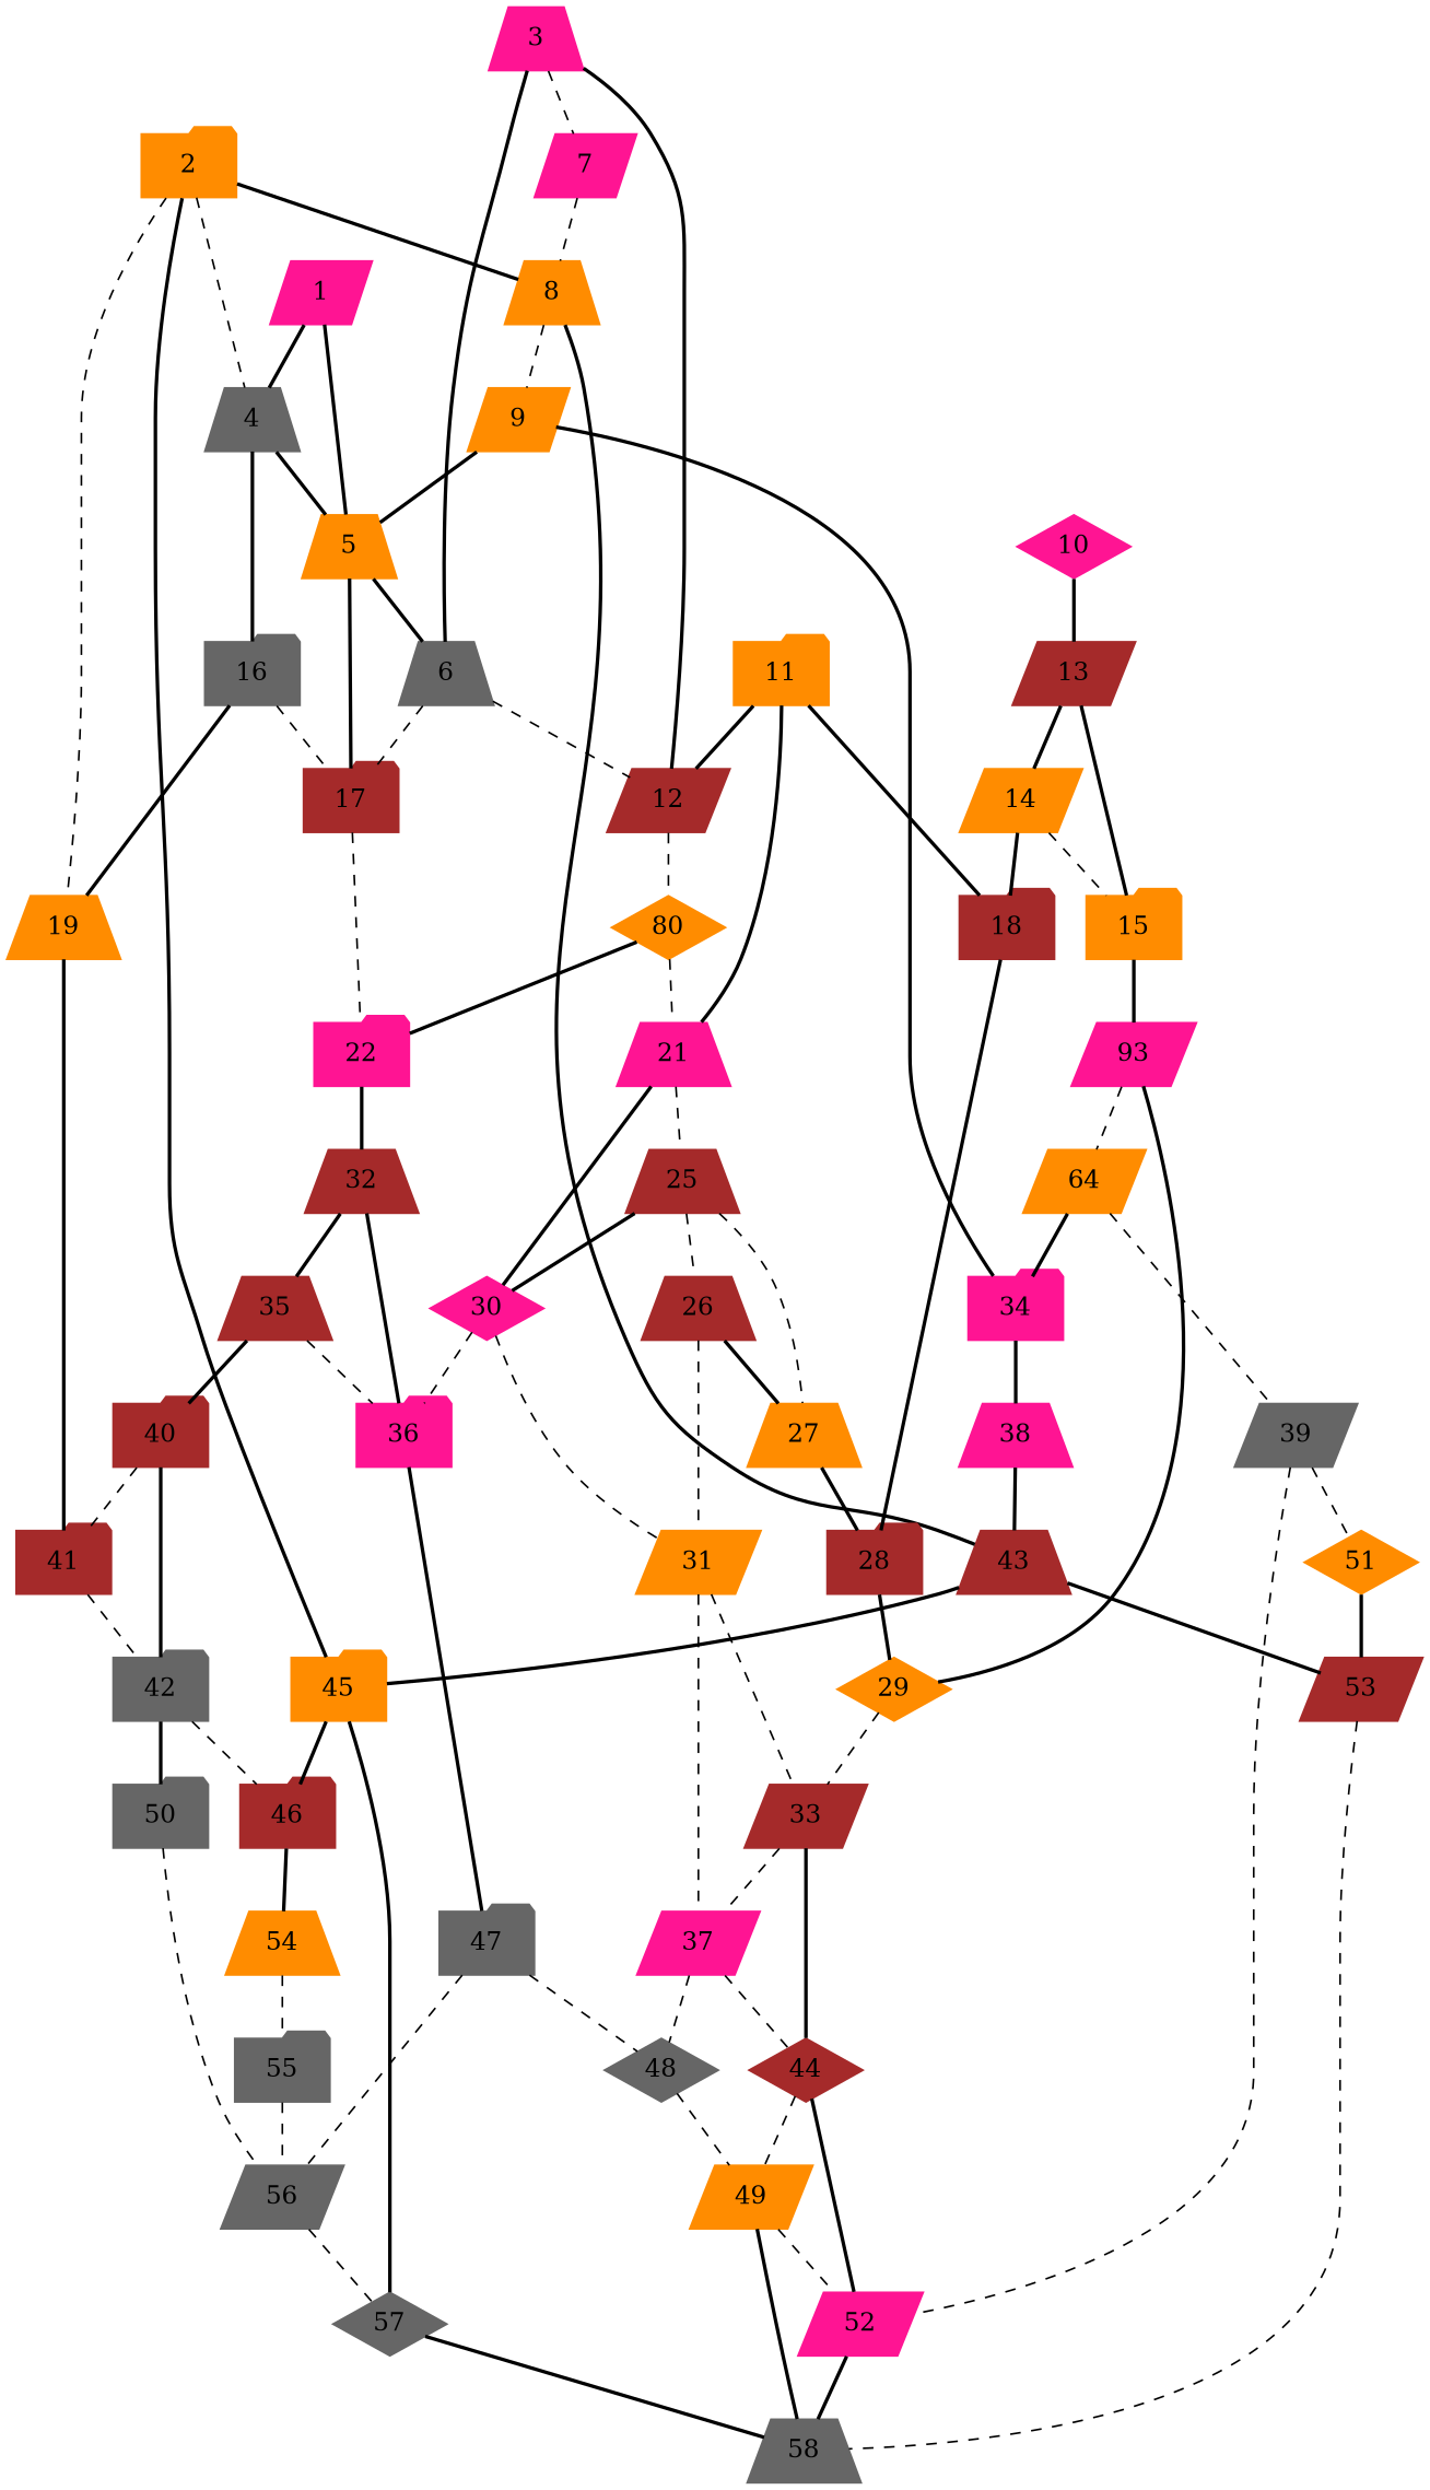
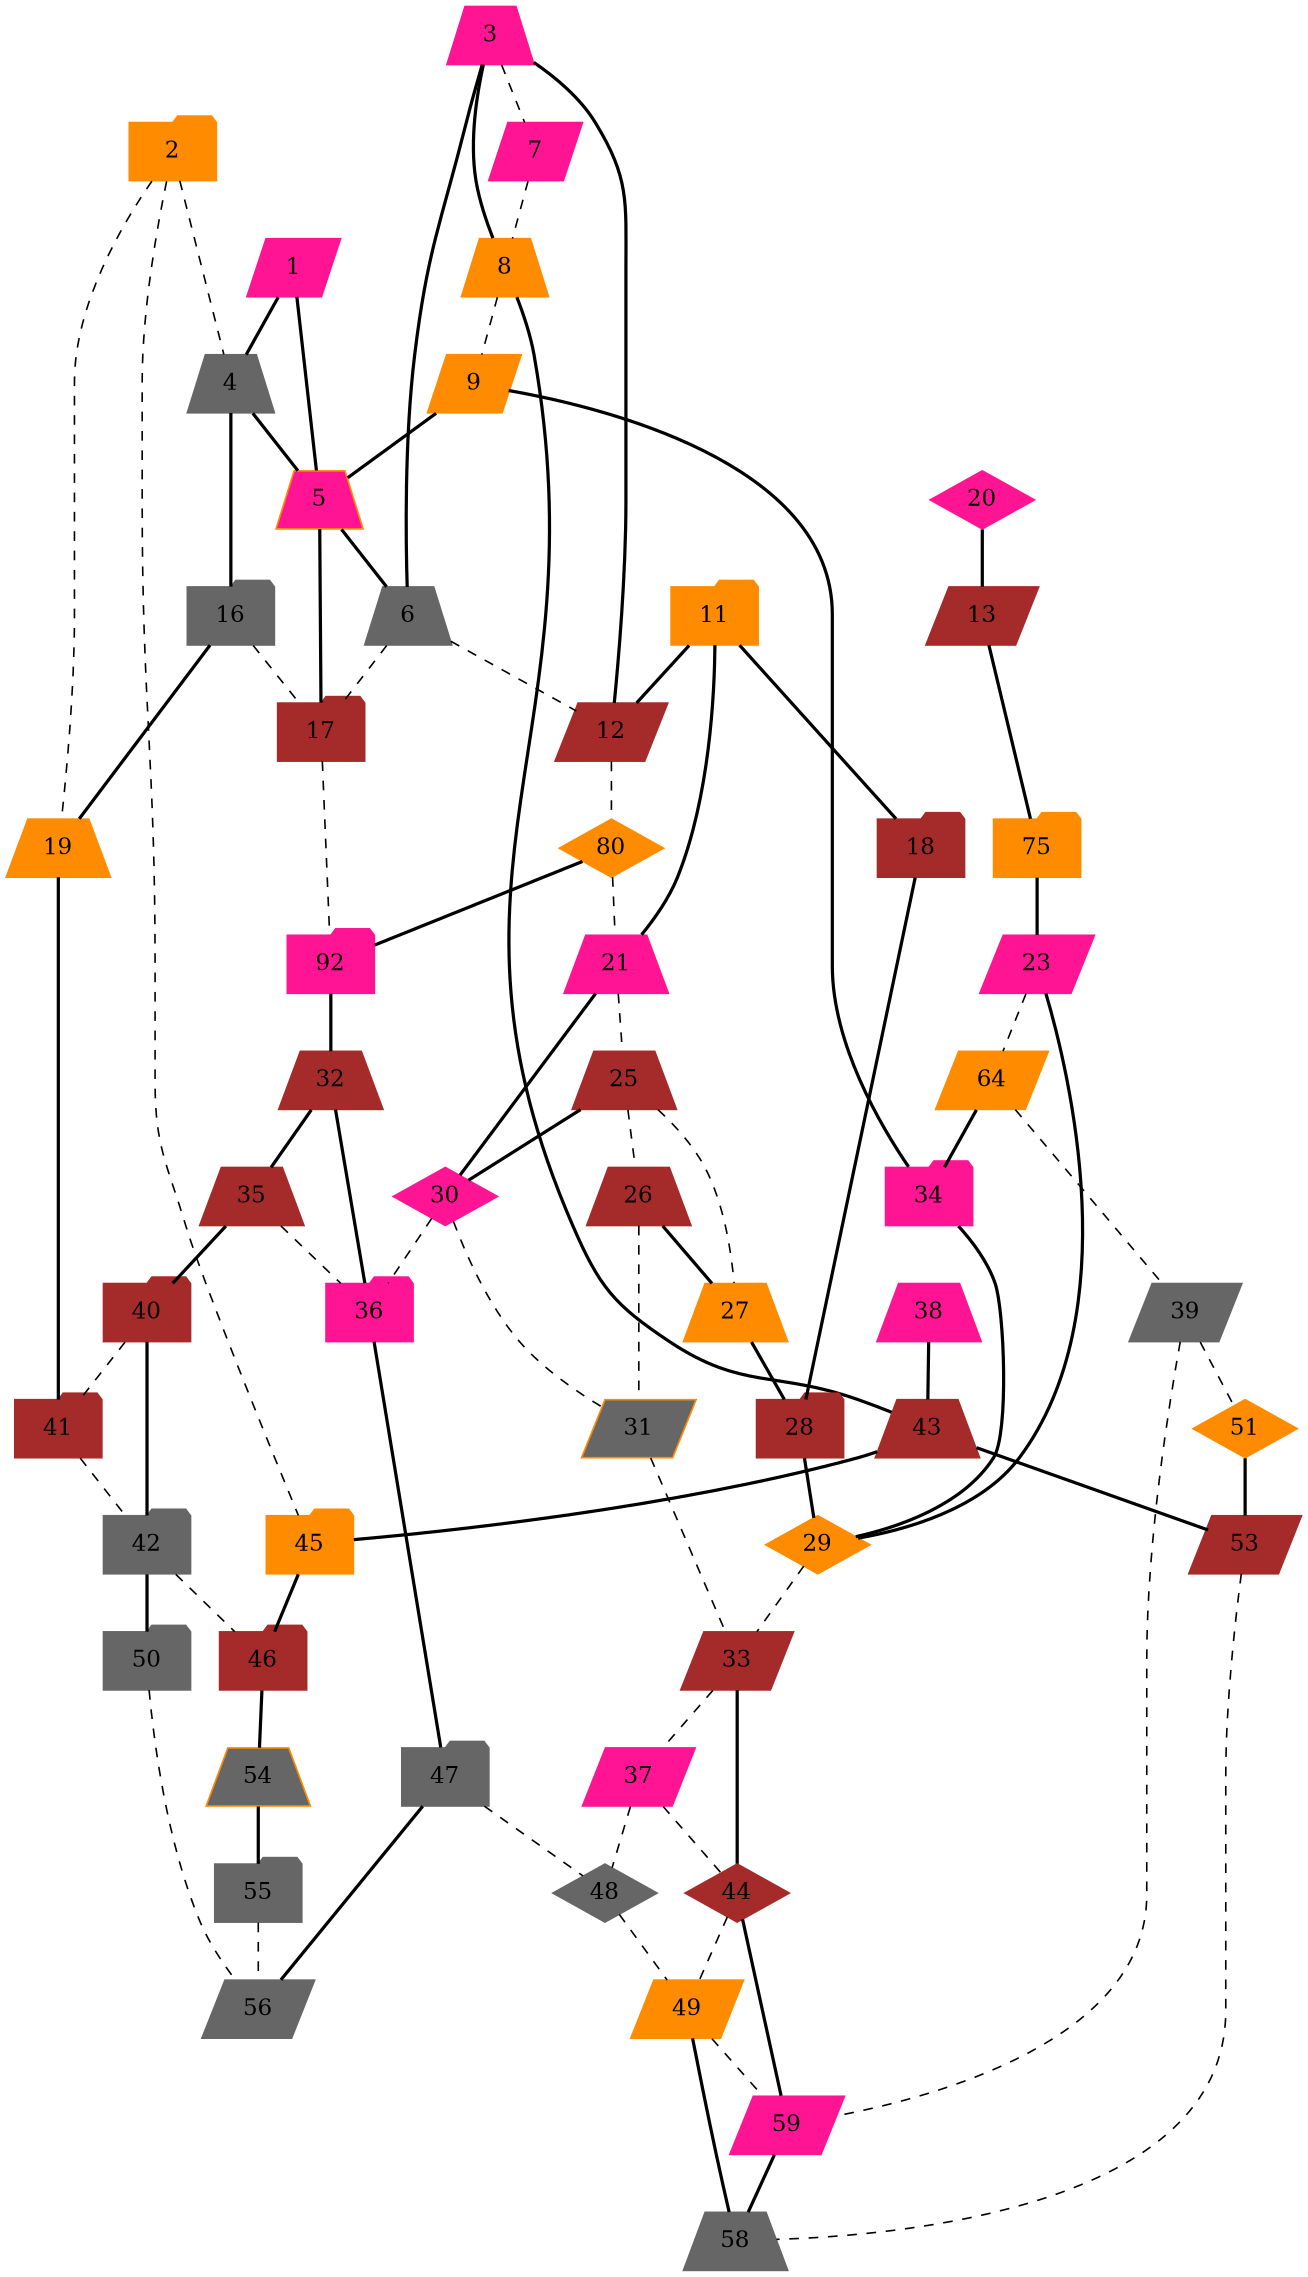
  graph {
    node [color=darkorange shape=folder style=filled]
    edge [style=bold weight=1.0]
    1 [color=deeppink shape=parallelogram]
    4 [color=gray40 shape=trapezium]
-   5 [shape=trapezium]
+   5 [shape=trapezium fillcolor=deeppink]
    16 [color=gray40]
    6 [color=gray40 shape=trapezium]
    17 [color=brown]
    2
    8 [shape=trapezium]
    19 [shape=trapezium]
    45
    9 [shape=parallelogram]
    43 [color=brown shape=trapezium]
    41 [color=brown]
    46 [color=brown]
-   57 [color=gray40 shape=diamond]
    3 [color=deeppink shape=trapezium]
    7 [color=deeppink shape=parallelogram]
    12 [color=brown shape=parallelogram]
    n19 [label=80 shape=diamond]
-   22 [color=deeppink]
+   22 [color=deeppink label=92]
    34 [color=deeppink]
    53 [color=brown shape=parallelogram]
-   10 [color=deeppink shape=diamond]
+   10 [color=deeppink shape=diamond label=20]
    13 [color=brown shape=parallelogram]
    38 [color=deeppink shape=trapezium]
-   14 [shape=parallelogram]
-   15
+   15 [label=75]
    11
    18 [color=brown]
    21 [color=deeppink shape=trapezium]
    28 [color=brown]
    25 [color=brown shape=trapezium]
    30 [color=deeppink shape=diamond]
-   23 [color=deeppink shape=parallelogram label=93]
+   23 [color=deeppink shape=parallelogram]
    n35 [label=64 shape=parallelogram]
    29 [shape=diamond]
    32 [color=brown shape=trapezium]
    42 [color=gray40]
    26 [color=brown shape=trapezium]
    27 [shape=trapezium]
-   31 [shape=parallelogram]
+   31 [shape=parallelogram fillcolor=gray40]
    36 [color=deeppink]
    35 [color=brown shape=trapezium]
    39 [color=gray40 shape=parallelogram]
    33 [color=brown shape=parallelogram]
    51 [shape=diamond]
-   52 [color=deeppink shape=parallelogram]
+   52 [color=deeppink shape=parallelogram label=59]
    37 [color=deeppink shape=parallelogram]
    44 [color=brown shape=diamond]
    47 [color=gray40]
    48 [color=gray40 shape=diamond]
    40 [color=brown]
    49 [shape=parallelogram]
    56 [color=gray40 shape=parallelogram]
    58 [color=gray40 shape=trapezium]
    50 [color=gray40]
-   54 [shape=trapezium]
+   54 [shape=trapezium fillcolor=gray40]
    55 [color=gray40]
    1 -- 4
    1 -- 5
    4 -- 5
    4 -- 16
    5 -- 6
    5 -- 17
    16 -- 17 [style=dashed]
    16 -- 19
    6 -- 17 [style=dashed]
    6 -- 12 [style=dashed]
    17 -- 22 [style=dashed]
    2 -- 4 [style=dashed]
-   2 -- 8
+   3 -- 8
    2 -- 19 [style=dashed]
-   2 -- 45
+   2 -- 45 [style=dashed]
    8 -- 9 [style=dashed]
    8 -- 43
    19 -- 41 [weight=2.0]
    45 -- 46
-   45 -- 57
    9 -- 5
    9 -- 34 [weight=2.0]
    43 -- 45
    43 -- 53
    41 -- 42 [style=dashed]
    46 -- 54
-   57 -- 58
    3 -- 6
    3 -- 7 [style=dashed]
    3 -- 12
    7 -- 8 [style=dashed weight=2.0]
    12 -- n19 [style=dashed]
    n19 -- 22
    n19 -- 21 [style=dashed]
    22 -- 32 [weight=2.0]
-   34 -- 38
+   34 -- 29
    53 -- 58 [style=dashed]
    10 -- 13 [weight=2.0]
-   13 -- 14
    13 -- 15
    38 -- 43
-   14 -- 15 [style=dashed]
-   14 -- 18 [weight=2.0]
    15 -- 23
    11 -- 12
    11 -- 18
    11 -- 21
    18 -- 28
    21 -- 25 [style=dashed]
    21 -- 30
    28 -- 29
    25 -- 30
    25 -- 26 [style=dashed]
    25 -- 27 [style=dashed]
    30 -- 31 [style=dashed]
    30 -- 36 [style=dashed]
    23 -- n35 [style=dashed]
    23 -- 29
    n35 -- 34
    n35 -- 39 [style=dashed]
    29 -- 33 [style=dashed]
    32 -- 36
    32 -- 35
    42 -- 46 [style=dashed]
    42 -- 50
    26 -- 27
    26 -- 31 [style=dashed]
    27 -- 28 [weight=2.0]
    31 -- 33 [style=dashed]
-   31 -- 37 [style=dashed]
    36 -- 47
    35 -- 36 [style=dashed]
    35 -- 40 [weight=2.0]
    39 -- 51 [style=dashed]
    39 -- 52 [style=dashed]
    33 -- 37 [style=dashed]
    33 -- 44
    51 -- 53
    52 -- 58
    37 -- 44 [style=dashed]
    37 -- 48 [style=dashed]
    44 -- 52
    44 -- 49 [style=dashed]
    47 -- 48 [style=dashed]
-   47 -- 56 [style=dashed]
+   47 -- 56
    48 -- 49 [style=dashed]
    40 -- 41 [style=dashed]
    40 -- 42
    49 -- 52 [style=dashed]
    49 -- 58
-   56 -- 57 [style=dashed]
    50 -- 56 [style=dashed]
-   54 -- 55 [style=dashed weight=2.0]
+   54 -- 55 [weight=2.0]
    55 -- 56 [style=dashed]
  }
